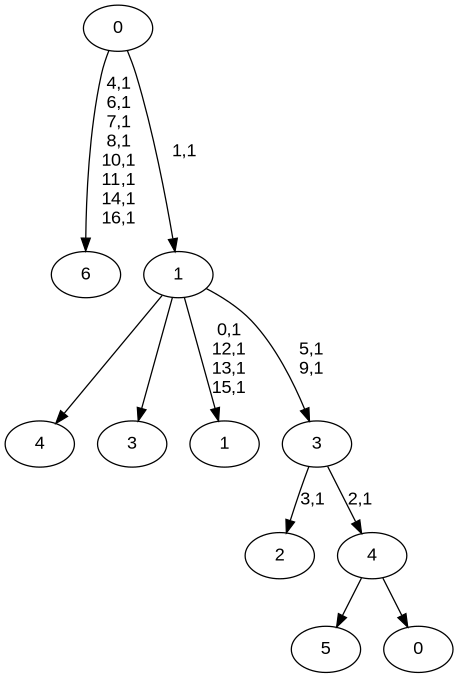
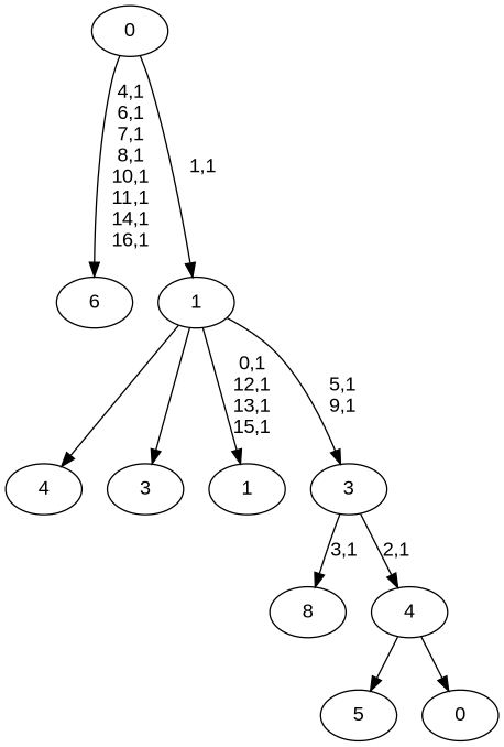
  digraph {
    fontname="Liberation Sans"
    node [fontname="Liberation Sans"]
    edge [fontname="Liberation Sans"]
    n1 [label=6]
    n2 [label=5]
    n3 [label=4]
    n4 [label=3]
-   n5 [label=2]
+   n5 [label=8]
    n6 [label=1]
    n7 [label=0]
    4
    3
    1
    0
    4 -> n2
    4 -> n7
    3 -> n5 [label="3,1"]
    3 -> 4 [label="2,1"]
    1 -> n3
    1 -> n4
    1 -> n6 [label="0,1\n12,1\n13,1\n15,1"]
    1 -> 3 [label="5,1\n9,1"]
    0 -> n1 [label="4,1\n6,1\n7,1\n8,1\n10,1\n11,1\n14,1\n16,1"]
    0 -> 1 [label="1,1"]
  }
